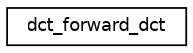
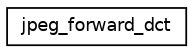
  digraph {
    rankdir=LR
-   n1 [color=black fillcolor=white fontname=Helvetica fontsize=10 height=0.2 label=dct_forward_dct shape=record style=filled width=0.4]
+   n1 [color=black fillcolor=white fontname=Helvetica fontsize=10 height=0.2 label=jpeg_forward_dct shape=record style=filled width=0.4]
  }
